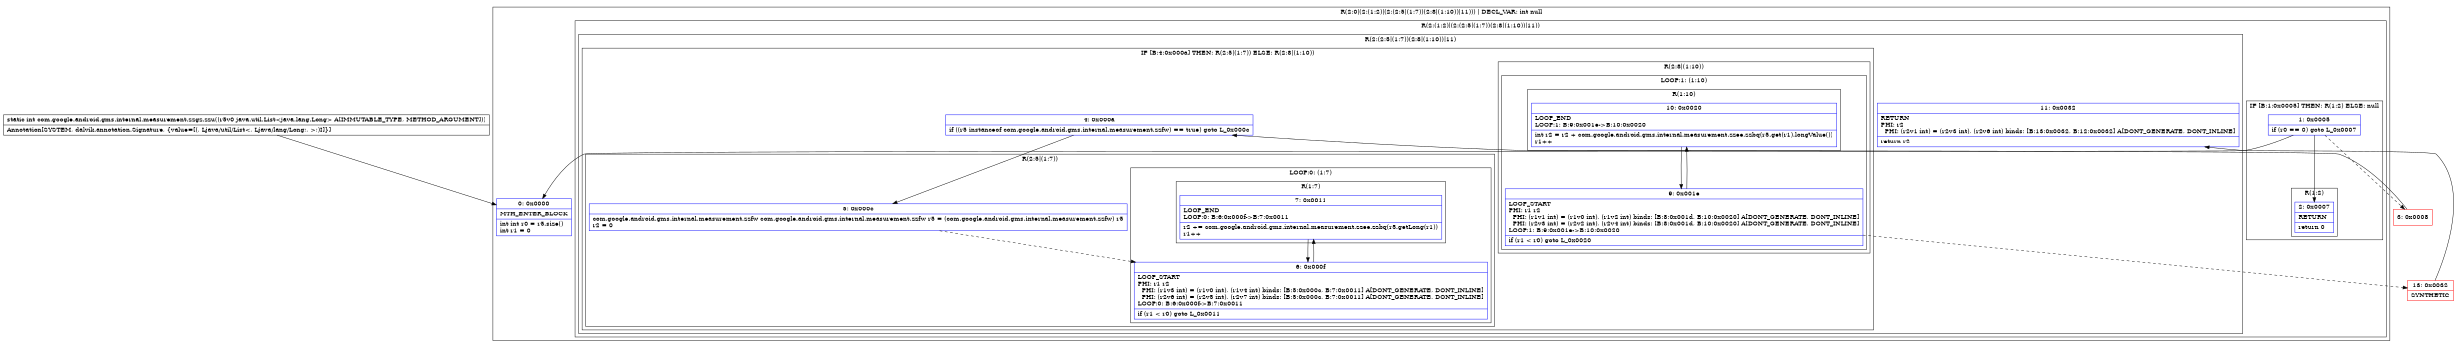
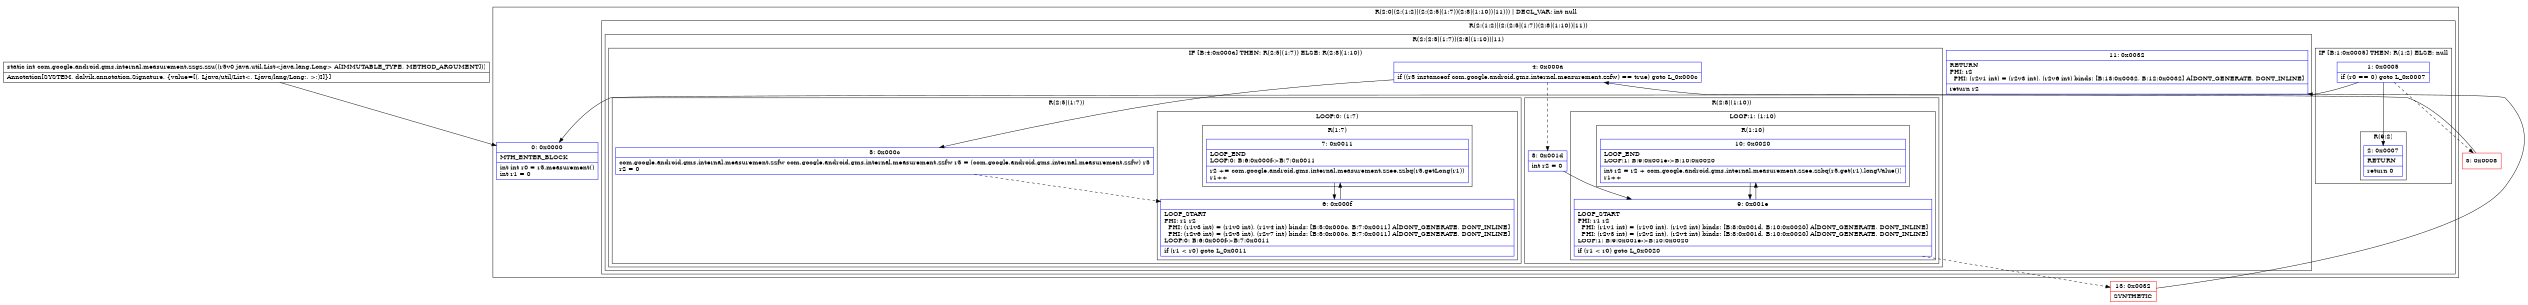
  digraph {
    node [color=blue shape=record]
    n1 [label="{2\:\ 0x0007|RETURN\l|return 0\l}"]
    n2 [label="{1\:\ 0x0005|if (r0 == 0) goto L_0x0007\l}"]
    n3 [label="{7\:\ 0x0011|LOOP_END\lLOOP:0: B:6:0x000f\-\>B:7:0x0011\l|r2 += com.google.android.gms.internal.measurement.zzee.zzbq(r5.getLong(r1))\lr1++\l}"]
    n4 [label="{6\:\ 0x000f|LOOP_START\lPHI: r1 r2 \l  PHI: (r1v3 int) = (r1v0 int), (r1v4 int) binds: [B:5:0x000c, B:7:0x0011] A[DONT_GENERATE, DONT_INLINE]\l  PHI: (r2v6 int) = (r2v5 int), (r2v7 int) binds: [B:5:0x000c, B:7:0x0011] A[DONT_GENERATE, DONT_INLINE]\lLOOP:0: B:6:0x000f\-\>B:7:0x0011\l|if (r1 \< r0) goto L_0x0011\l}"]
    n5 [label="{5\:\ 0x000c|com.google.android.gms.internal.measurement.zzfw com.google.android.gms.internal.measurement.zzfw r5 = (com.google.android.gms.internal.measurement.zzfw) r5\lr2 = 0\l}"]
    n6 [label="{10\:\ 0x0020|LOOP_END\lLOOP:1: B:9:0x001e\-\>B:10:0x0020\l|int r2 = r2 + com.google.android.gms.internal.measurement.zzee.zzbq(r5.get(r1).longValue())\lr1++\l}"]
    n7 [label="{9\:\ 0x001e|LOOP_START\lPHI: r1 r2 \l  PHI: (r1v1 int) = (r1v0 int), (r1v2 int) binds: [B:8:0x001d, B:10:0x0020] A[DONT_GENERATE, DONT_INLINE]\l  PHI: (r2v3 int) = (r2v2 int), (r2v4 int) binds: [B:8:0x001d, B:10:0x0020] A[DONT_GENERATE, DONT_INLINE]\lLOOP:1: B:9:0x001e\-\>B:10:0x0020\l|if (r1 \< r0) goto L_0x0020\l}"]
+   n8 [label="{8\:\ 0x001d|int r2 = 0\l}"]
    n9 [label="{4\:\ 0x000a|if ((r5 instanceof com.google.android.gms.internal.measurement.zzfw) == true) goto L_0x000c\l}"]
    n10 [label="{11\:\ 0x0032|RETURN\lPHI: r2 \l  PHI: (r2v1 int) = (r2v3 int), (r2v6 int) binds: [B:13:0x0032, B:12:0x0032] A[DONT_GENERATE, DONT_INLINE]\l|return r2\l}"]
-   n11 [label="{0\:\ 0x0000|MTH_ENTER_BLOCK\l|int int r0 = r5.size()\lint r1 = 0\l}"]
+   n11 [label="{0\:\ 0x0000|MTH_ENTER_BLOCK\l|int int r0 = r5.measurement()\lint r1 = 0\l}"]
    n12 [color=red label="{3\:\ 0x0008}"]
    n13 [color=red label="{13\:\ 0x0032|SYNTHETIC\l}"]
    n14 [label="{static int com.google.android.gms.internal.measurement.zzgz.zzu((r5v0 java.util.List\<java.lang.Long\> A[IMMUTABLE_TYPE, METHOD_ARGUMENT]))  | Annotation[SYSTEM, dalvik.annotation.Signature, \{value=[(, Ljava\/util\/List\<, Ljava\/lang\/Long;, \>;)I]\}]\l}" color=""]
    subgraph cluster_1 {
      label="R(2:0|(2:(1:2)|(2:(2:5|(1:7))(2:8|(1:10))|11))) | DECL_VAR: int null\l"
      n11
      subgraph cluster_2 {
        label="R(2:(1:2)|(2:(2:5|(1:7))(2:8|(1:10))|11))"
        subgraph cluster_3 {
          label="IF [B:1:0x0005] THEN: R(1:2) ELSE: null"
          n2
          subgraph cluster_4 {
-           label="R(1:2)"
+           label="R(9:2)"
            n1
          }
        }
        subgraph cluster_5 {
          label="R(2:(2:5|(1:7))(2:8|(1:10))|11)"
          n10
          subgraph cluster_6 {
            label="IF [B:4:0x000a] THEN: R(2:5|(1:7)) ELSE: R(2:8|(1:10))"
            n9
            subgraph cluster_7 {
              label="R(2:5|(1:7))"
              n5
              subgraph cluster_8 {
                label="LOOP:0: (1:7)"
                n4
                subgraph cluster_9 {
                  label="R(1:7)"
                  n3
                }
              }
            }
            subgraph cluster_10 {
              label="R(2:8|(1:10))"
+             n8
              subgraph cluster_11 {
                label="LOOP:1: (1:10)"
                n7
                subgraph cluster_12 {
                  label="R(1:10)"
                  n6
                }
              }
            }
          }
        }
      }
    }
    n2 -> n1
    n2 -> n11
    n2 -> n12 [style=dashed]
    n3 -> n4
    n4 -> n3
    n5 -> n4 [style=dashed]
    n6 -> n7
    n7 -> n6
    n7 -> n13 [style=dashed]
+   n8 -> n7
    n9 -> n5
+   n9 -> n8 [style=dashed]
    n12 -> n9
    n13 -> n10
    n14 -> n11
  }
